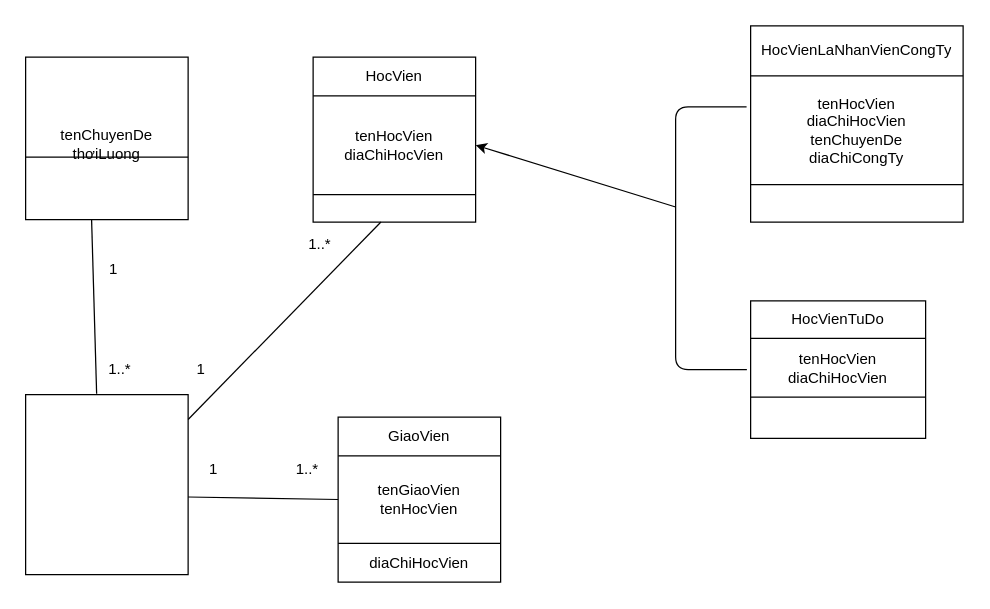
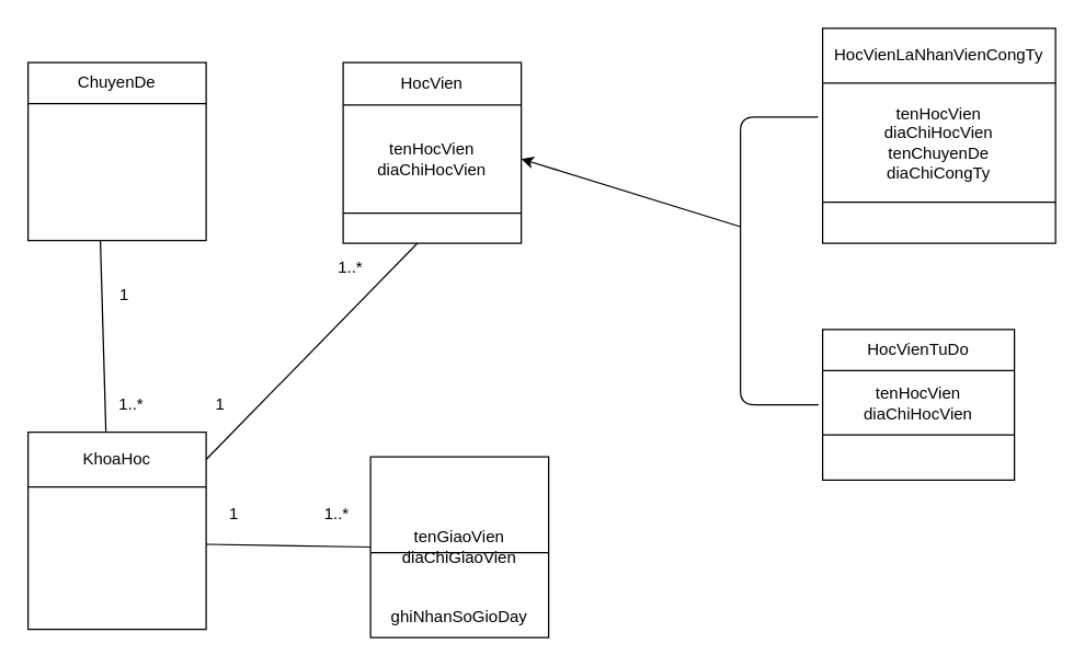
  <mxCell id="0" />
  <mxCell id="1" parent="0" />
  <mxCell id="2" value="" style="endArrow=none;html=1;exitX=0.437;exitY=-0.015;exitDx=0;exitDy=0;exitPerimeter=0;entryX=0.406;entryY=1.015;entryDx=0;entryDy=0;entryPerimeter=0;" parent="1" source="6" target="16" edge="1"><mxGeometry width="50" height="50" relative="1" as="geometry"><mxPoint x="380" y="315" as="sourcePoint" /><mxPoint x="430" y="265" as="targetPoint" /></mxGeometry></mxCell>
  <mxCell id="3" value="1" style="text;html=1;align=center;verticalAlign=middle;resizable=0;points=[];autosize=1;" parent="1" vertex="1"><mxGeometry x="80" y="205" width="20" height="20" as="geometry" /></mxCell>
  <mxCell id="4" value="1..*" style="text;html=1;align=center;verticalAlign=middle;resizable=0;points=[];autosize=1;" parent="1" vertex="1"><mxGeometry x="80" y="285" width="30" height="20" as="geometry" /></mxCell>
  <mxCell id="5" value="" style="shape=table;html=1;whiteSpace=wrap;startSize=0;container=1;collapsible=0;childLayout=tableLayout;" parent="1" vertex="1"><mxGeometry x="20" y="315" width="130" height="144" as="geometry" /></mxCell>
  <mxCell id="6" value="" style="shape=partialRectangle;html=1;whiteSpace=wrap;collapsible=0;dropTarget=0;pointerEvents=0;fillColor=none;top=0;left=0;bottom=0;right=0;points=[[0,0.5],[1,0.5]];portConstraint=eastwest;" parent="5" vertex="1"><mxGeometry width="130" height="40" as="geometry" /></mxCell>
+ <mxCell id="7" value="KhoaHoc" style="shape=partialRectangle;html=1;whiteSpace=wrap;connectable=0;overflow=hidden;fillColor=none;top=0;left=0;bottom=0;right=0;" parent="6" vertex="1"><mxGeometry width="130" height="40" as="geometry" /></mxCell>
  <mxCell id="8" value="" style="shape=partialRectangle;html=1;whiteSpace=wrap;collapsible=0;dropTarget=0;pointerEvents=0;fillColor=none;top=0;left=0;bottom=0;right=0;points=[[0,0.5],[1,0.5]];portConstraint=eastwest;" parent="5" vertex="1"><mxGeometry y="40" width="130" height="84" as="geometry" /></mxCell>
  <mxCell id="9" value="" style="shape=partialRectangle;html=1;whiteSpace=wrap;collapsible=0;dropTarget=0;pointerEvents=0;fillColor=none;top=0;left=0;bottom=0;right=0;points=[[0,0.5],[1,0.5]];portConstraint=eastwest;" parent="5" vertex="1"><mxGeometry y="124" width="130" height="20" as="geometry" /></mxCell>
  <mxCell id="10" value="" style="shape=partialRectangle;html=1;whiteSpace=wrap;connectable=0;overflow=hidden;fillColor=none;top=0;left=0;bottom=0;right=0;" parent="9" vertex="1"><mxGeometry width="130" height="20" as="geometry" /></mxCell>
  <mxCell id="11" value="" style="shape=table;html=1;whiteSpace=wrap;startSize=0;container=1;collapsible=0;childLayout=tableLayout;" parent="1" vertex="1"><mxGeometry x="20" y="45" width="130" height="130" as="geometry" /></mxCell>
  <mxCell id="12" value="" style="shape=partialRectangle;html=1;whiteSpace=wrap;collapsible=0;dropTarget=0;pointerEvents=0;fillColor=none;top=0;left=0;bottom=0;right=0;points=[[0,0.5],[1,0.5]];portConstraint=eastwest;" parent="11" vertex="1"><mxGeometry width="130" height="30" as="geometry" /></mxCell>
+ <mxCell id="13" value="ChuyenDe" style="shape=partialRectangle;html=1;whiteSpace=wrap;connectable=0;overflow=hidden;fillColor=none;top=0;left=0;bottom=0;right=0;" parent="12" vertex="1"><mxGeometry width="130" height="30" as="geometry" /></mxCell>
  <mxCell id="14" value="" style="shape=partialRectangle;html=1;whiteSpace=wrap;collapsible=0;dropTarget=0;pointerEvents=0;fillColor=none;top=0;left=0;bottom=0;right=0;points=[[0,0.5],[1,0.5]];portConstraint=eastwest;" parent="11" vertex="1"><mxGeometry y="30" width="130" height="80" as="geometry" /></mxCell>
- <mxCell id="15" value="tenChuyenDe&lt;br&gt;thơiLuong" style="shape=partialRectangle;html=1;whiteSpace=wrap;connectable=0;overflow=hidden;fillColor=none;top=0;left=0;bottom=0;right=0;" parent="14" vertex="1"><mxGeometry width="130" height="80" as="geometry" /></mxCell>
  <mxCell id="16" value="" style="shape=partialRectangle;html=1;whiteSpace=wrap;collapsible=0;dropTarget=0;pointerEvents=0;fillColor=none;top=0;left=0;bottom=0;right=0;points=[[0,0.5],[1,0.5]];portConstraint=eastwest;" parent="11" vertex="1"><mxGeometry y="110" width="130" height="20" as="geometry" /></mxCell>
  <mxCell id="17" value="" style="shape=partialRectangle;html=1;whiteSpace=wrap;connectable=0;overflow=hidden;fillColor=none;top=0;left=0;bottom=0;right=0;" parent="16" vertex="1"><mxGeometry width="130" height="20" as="geometry" /></mxCell>
  <mxCell id="18" value="" style="shape=table;html=1;whiteSpace=wrap;startSize=0;container=1;collapsible=0;childLayout=tableLayout;" parent="1" vertex="1"><mxGeometry x="270" y="333" width="130" height="132" as="geometry" /></mxCell>
  <mxCell id="19" value="" style="shape=partialRectangle;html=1;whiteSpace=wrap;collapsible=0;dropTarget=0;pointerEvents=0;fillColor=none;top=0;left=0;bottom=0;right=0;points=[[0,0.5],[1,0.5]];portConstraint=eastwest;" parent="18" vertex="1"><mxGeometry width="130" height="31" as="geometry" /></mxCell>
- <mxCell id="20" value="GiaoVien" style="shape=partialRectangle;html=1;whiteSpace=wrap;connectable=0;overflow=hidden;fillColor=none;top=0;left=0;bottom=0;right=0;" parent="19" vertex="1"><mxGeometry width="130" height="31" as="geometry" /></mxCell>
  <mxCell id="21" value="" style="shape=partialRectangle;html=1;whiteSpace=wrap;collapsible=0;dropTarget=0;pointerEvents=0;fillColor=none;top=0;left=0;bottom=0;right=0;points=[[0,0.5],[1,0.5]];portConstraint=eastwest;" parent="18" vertex="1"><mxGeometry y="31" width="130" height="70" as="geometry" /></mxCell>
- <mxCell id="22" value="tenGiaoVien&lt;br&gt;tenHocVien" style="shape=partialRectangle;html=1;whiteSpace=wrap;connectable=0;overflow=hidden;fillColor=none;top=0;left=0;bottom=0;right=0;" parent="21" vertex="1"><mxGeometry width="130" height="70" as="geometry" /></mxCell>
+ <mxCell id="22" value="tenGiaoVien&lt;br&gt;diaChiGiaoVien" style="shape=partialRectangle;html=1;whiteSpace=wrap;connectable=0;overflow=hidden;fillColor=none;top=0;left=0;bottom=0;right=0;" parent="21" vertex="1"><mxGeometry width="130" height="70" as="geometry" /></mxCell>
  <mxCell id="23" value="" style="shape=partialRectangle;html=1;whiteSpace=wrap;collapsible=0;dropTarget=0;pointerEvents=0;fillColor=none;top=0;left=0;bottom=0;right=0;points=[[0,0.5],[1,0.5]];portConstraint=eastwest;" parent="18" vertex="1"><mxGeometry y="101" width="130" height="31" as="geometry" /></mxCell>
- <mxCell id="24" value="diaChiHocVien" style="shape=partialRectangle;html=1;whiteSpace=wrap;connectable=0;overflow=hidden;fillColor=none;top=0;left=0;bottom=0;right=0;" parent="23" vertex="1"><mxGeometry width="130" height="31" as="geometry" /></mxCell>
+ <mxCell id="24" value="ghiNhanSoGioDay" style="shape=partialRectangle;html=1;whiteSpace=wrap;connectable=0;overflow=hidden;fillColor=none;top=0;left=0;bottom=0;right=0;" parent="23" vertex="1"><mxGeometry width="130" height="31" as="geometry" /></mxCell>
  <mxCell id="25" value="" style="shape=table;html=1;whiteSpace=wrap;startSize=0;container=1;collapsible=0;childLayout=tableLayout;" parent="1" vertex="1"><mxGeometry x="250" y="45" width="130" height="132" as="geometry" /></mxCell>
  <mxCell id="26" value="" style="shape=partialRectangle;html=1;whiteSpace=wrap;collapsible=0;dropTarget=0;pointerEvents=0;fillColor=none;top=0;left=0;bottom=0;right=0;points=[[0,0.5],[1,0.5]];portConstraint=eastwest;" parent="25" vertex="1"><mxGeometry width="130" height="31" as="geometry" /></mxCell>
  <mxCell id="27" value="HocVien" style="shape=partialRectangle;html=1;whiteSpace=wrap;connectable=0;overflow=hidden;fillColor=none;top=0;left=0;bottom=0;right=0;" parent="26" vertex="1"><mxGeometry width="130" height="31" as="geometry" /></mxCell>
  <mxCell id="28" value="" style="shape=partialRectangle;html=1;whiteSpace=wrap;collapsible=0;dropTarget=0;pointerEvents=0;fillColor=none;top=0;left=0;bottom=0;right=0;points=[[0,0.5],[1,0.5]];portConstraint=eastwest;" parent="25" vertex="1"><mxGeometry y="31" width="130" height="79" as="geometry" /></mxCell>
  <mxCell id="29" value="tenHocVien&lt;br&gt;diaChiHocVien" style="shape=partialRectangle;html=1;whiteSpace=wrap;connectable=0;overflow=hidden;fillColor=none;top=0;left=0;bottom=0;right=0;" parent="28" vertex="1"><mxGeometry width="130" height="79" as="geometry" /></mxCell>
  <mxCell id="30" value="" style="shape=partialRectangle;html=1;whiteSpace=wrap;collapsible=0;dropTarget=0;pointerEvents=0;fillColor=none;top=0;left=0;bottom=0;right=0;points=[[0,0.5],[1,0.5]];portConstraint=eastwest;" parent="25" vertex="1"><mxGeometry y="110" width="130" height="22" as="geometry" /></mxCell>
  <mxCell id="31" value="" style="shape=partialRectangle;html=1;whiteSpace=wrap;connectable=0;overflow=hidden;fillColor=none;top=0;left=0;bottom=0;right=0;" parent="30" vertex="1"><mxGeometry width="130" height="22" as="geometry" /></mxCell>
  <mxCell id="32" value="" style="shape=table;html=1;whiteSpace=wrap;startSize=0;container=1;collapsible=0;childLayout=tableLayout;" parent="1" vertex="1"><mxGeometry x="600" y="20" width="170" height="157" as="geometry" /></mxCell>
  <mxCell id="33" value="" style="shape=partialRectangle;html=1;whiteSpace=wrap;collapsible=0;dropTarget=0;pointerEvents=0;fillColor=none;top=0;left=0;bottom=0;right=0;points=[[0,0.5],[1,0.5]];portConstraint=eastwest;" parent="32" vertex="1"><mxGeometry width="170" height="40" as="geometry" /></mxCell>
  <mxCell id="34" value="HocVienLaNhanVienCongTy" style="shape=partialRectangle;html=1;whiteSpace=wrap;connectable=0;overflow=hidden;fillColor=none;top=0;left=0;bottom=0;right=0;" parent="33" vertex="1"><mxGeometry width="170" height="40" as="geometry" /></mxCell>
  <mxCell id="35" value="" style="shape=partialRectangle;html=1;whiteSpace=wrap;collapsible=0;dropTarget=0;pointerEvents=0;fillColor=none;top=0;left=0;bottom=0;right=0;points=[[0,0.5],[1,0.5]];portConstraint=eastwest;" parent="32" vertex="1"><mxGeometry y="40" width="170" height="87" as="geometry" /></mxCell>
  <mxCell id="36" value="tenHocVien&lt;br&gt;diaChiHocVien&lt;br&gt;tenChuyenDe&lt;br&gt;diaChiCongTy" style="shape=partialRectangle;html=1;whiteSpace=wrap;connectable=0;overflow=hidden;fillColor=none;top=0;left=0;bottom=0;right=0;" parent="35" vertex="1"><mxGeometry width="170" height="87" as="geometry" /></mxCell>
  <mxCell id="37" value="" style="shape=partialRectangle;html=1;whiteSpace=wrap;collapsible=0;dropTarget=0;pointerEvents=0;fillColor=none;top=0;left=0;bottom=0;right=0;points=[[0,0.5],[1,0.5]];portConstraint=eastwest;" parent="32" vertex="1"><mxGeometry y="127" width="170" height="30" as="geometry" /></mxCell>
  <mxCell id="38" value="" style="shape=partialRectangle;html=1;whiteSpace=wrap;connectable=0;overflow=hidden;fillColor=none;top=0;left=0;bottom=0;right=0;" parent="37" vertex="1"><mxGeometry width="170" height="30" as="geometry" /></mxCell>
  <mxCell id="39" value="" style="shape=table;html=1;whiteSpace=wrap;startSize=0;container=1;collapsible=0;childLayout=tableLayout;" parent="1" vertex="1"><mxGeometry x="600" y="240" width="140" height="110" as="geometry" /></mxCell>
  <mxCell id="40" value="" style="shape=partialRectangle;html=1;whiteSpace=wrap;collapsible=0;dropTarget=0;pointerEvents=0;fillColor=none;top=0;left=0;bottom=0;right=0;points=[[0,0.5],[1,0.5]];portConstraint=eastwest;" parent="39" vertex="1"><mxGeometry width="140" height="30" as="geometry" /></mxCell>
  <mxCell id="41" value="HocVienTuDo" style="shape=partialRectangle;html=1;whiteSpace=wrap;connectable=0;overflow=hidden;fillColor=none;top=0;left=0;bottom=0;right=0;" parent="40" vertex="1"><mxGeometry width="140" height="30" as="geometry" /></mxCell>
  <mxCell id="42" value="" style="shape=partialRectangle;html=1;whiteSpace=wrap;collapsible=0;dropTarget=0;pointerEvents=0;fillColor=none;top=0;left=0;bottom=0;right=0;points=[[0,0.5],[1,0.5]];portConstraint=eastwest;" parent="39" vertex="1"><mxGeometry y="30" width="140" height="47" as="geometry" /></mxCell>
  <mxCell id="43" value="tenHocVien&lt;br&gt;diaChiHocVien" style="shape=partialRectangle;html=1;whiteSpace=wrap;connectable=0;overflow=hidden;fillColor=none;top=0;left=0;bottom=0;right=0;" parent="42" vertex="1"><mxGeometry width="140" height="47" as="geometry" /></mxCell>
  <mxCell id="44" value="" style="shape=partialRectangle;html=1;whiteSpace=wrap;collapsible=0;dropTarget=0;pointerEvents=0;fillColor=none;top=0;left=0;bottom=0;right=0;points=[[0,0.5],[1,0.5]];portConstraint=eastwest;" parent="39" vertex="1"><mxGeometry y="77" width="140" height="33" as="geometry" /></mxCell>
  <mxCell id="45" value="" style="shape=partialRectangle;html=1;whiteSpace=wrap;connectable=0;overflow=hidden;fillColor=none;top=0;left=0;bottom=0;right=0;" parent="44" vertex="1"><mxGeometry width="140" height="33" as="geometry" /></mxCell>
  <mxCell id="46" value="" style="endArrow=none;html=1;entryX=0;entryY=0.5;entryDx=0;entryDy=0;exitX=1;exitY=0.5;exitDx=0;exitDy=0;" parent="1" source="8" target="21" edge="1"><mxGeometry width="50" height="50" relative="1" as="geometry"><mxPoint x="190" y="445" as="sourcePoint" /><mxPoint x="240" y="395" as="targetPoint" /></mxGeometry></mxCell>
  <mxCell id="47" value="1" style="text;html=1;align=center;verticalAlign=middle;resizable=0;points=[];autosize=1;" parent="1" vertex="1"><mxGeometry x="160" y="365" width="20" height="20" as="geometry" /></mxCell>
  <mxCell id="48" value="1..*" style="text;html=1;align=center;verticalAlign=middle;resizable=0;points=[];autosize=1;" parent="1" vertex="1"><mxGeometry x="230" y="365" width="30" height="20" as="geometry" /></mxCell>
  <mxCell id="49" value="" style="endArrow=none;html=1;entryX=-0.019;entryY=0.285;entryDx=0;entryDy=0;entryPerimeter=0;" parent="1" target="35" edge="1"><mxGeometry width="50" height="50" relative="1" as="geometry"><mxPoint x="597" y="295" as="sourcePoint" /><mxPoint x="580" y="75" as="targetPoint" /><Array as="points"><mxPoint x="540" y="295" /><mxPoint x="540" y="85" /></Array></mxGeometry></mxCell>
  <mxCell id="50" value="" style="endArrow=classic;html=1;entryX=1;entryY=0.5;entryDx=0;entryDy=0;" parent="1" target="28" edge="1"><mxGeometry width="50" height="50" relative="1" as="geometry"><mxPoint x="540" y="165" as="sourcePoint" /><mxPoint x="430" y="225" as="targetPoint" /></mxGeometry></mxCell>
  <mxCell id="51" value="" style="endArrow=none;html=1;exitX=1;exitY=0.5;exitDx=0;exitDy=0;" parent="1" source="6" target="30" edge="1"><mxGeometry width="50" height="50" relative="1" as="geometry"><mxPoint x="380" y="275" as="sourcePoint" /><mxPoint x="430" y="225" as="targetPoint" /></mxGeometry></mxCell>
  <mxCell id="52" value="1" style="text;html=1;align=center;verticalAlign=middle;resizable=0;points=[];autosize=1;" parent="1" vertex="1"><mxGeometry x="150" y="285" width="20" height="20" as="geometry" /></mxCell>
  <mxCell id="53" value="1..*" style="text;html=1;align=center;verticalAlign=middle;resizable=0;points=[];autosize=1;" parent="1" vertex="1"><mxGeometry x="240" y="185" width="30" height="20" as="geometry" /></mxCell>
